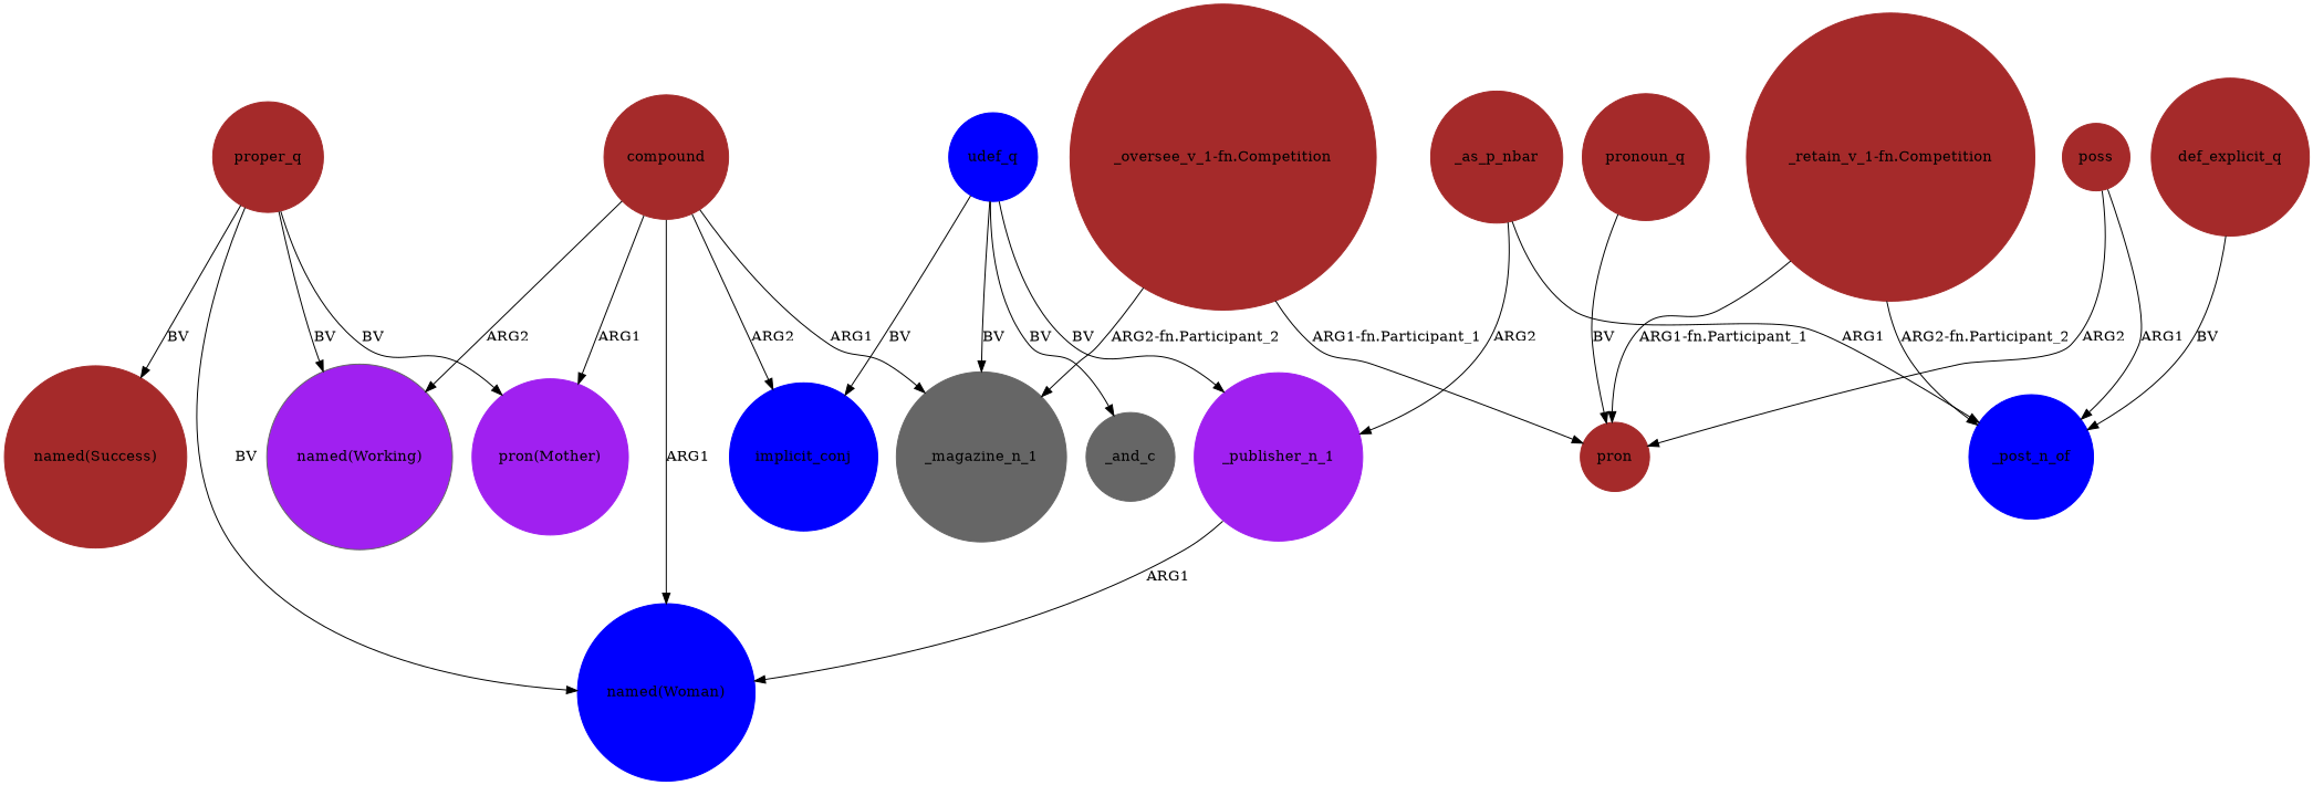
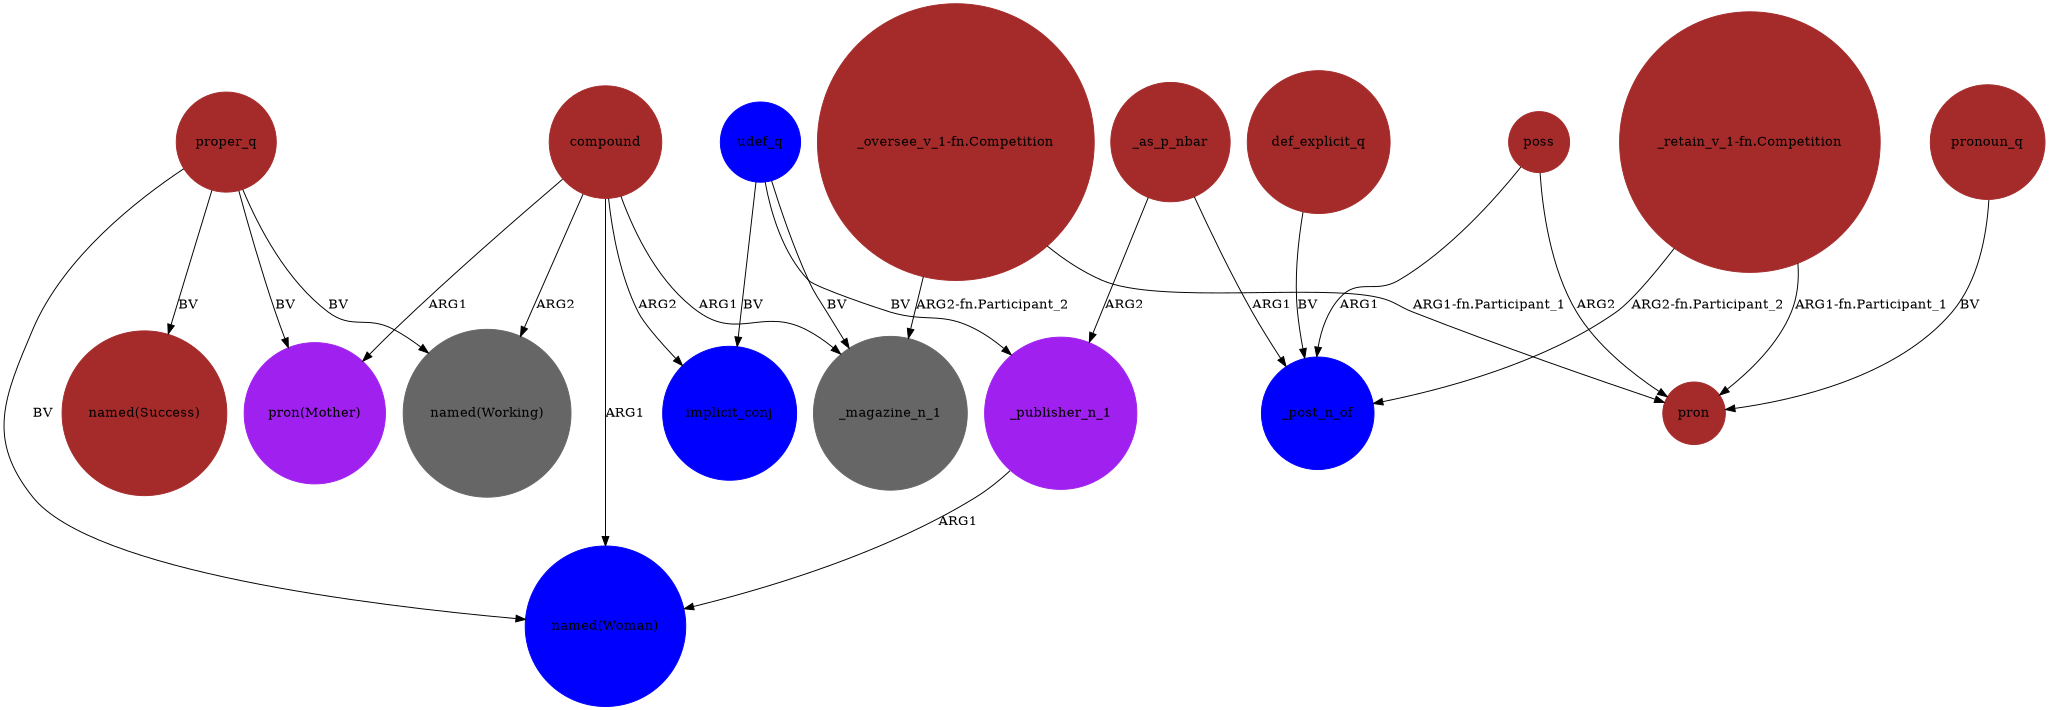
  digraph {
    node [color=brown shape=circle style=filled]
-   "named(Working)" [color=gray40 fillcolor=purple]
+   "named(Working)" [color=gray40]
    proper_q
    n3 [color=purple label="pron(Mother)"]
    "named(Woman)" [color=blue]
    "named(Success)"
    compound
    _magazine_n_1 [color=gray40]
    implicit_conj [color=blue]
    _post_n_of [color=blue]
    poss
    pron
    _publisher_n_1 [color=purple]
    def_explicit_q
    _as_p_nbar
    "_oversee_v_1-fn.Competition"
    udef_q [color=blue]
-   _and_c [color=gray40]
    pronoun_q
    "_retain_v_1-fn.Competition"
    proper_q -> "named(Working)" [label=BV]
    proper_q -> n3 [label=BV]
    proper_q -> "named(Woman)" [label=BV]
    proper_q -> "named(Success)" [label=BV]
    compound -> "named(Working)" [label=ARG2]
    compound -> n3 [label=ARG1]
    compound -> "named(Woman)" [label=ARG1]
    compound -> _magazine_n_1 [label=ARG1]
    compound -> implicit_conj [label=ARG2]
    poss -> _post_n_of [label=ARG1]
    poss -> pron [label=ARG2]
    _publisher_n_1 -> "named(Woman)" [label=ARG1]
    def_explicit_q -> _post_n_of [label=BV]
    _as_p_nbar -> _post_n_of [label=ARG1]
    _as_p_nbar -> _publisher_n_1 [label=ARG2]
    "_oversee_v_1-fn.Competition" -> _magazine_n_1 [label="ARG2-fn.Participant_2"]
    "_oversee_v_1-fn.Competition" -> pron [label="ARG1-fn.Participant_1"]
    udef_q -> _magazine_n_1 [label=BV]
    udef_q -> implicit_conj [label=BV]
    udef_q -> _publisher_n_1 [label=BV]
-   udef_q -> _and_c [label=BV]
    pronoun_q -> pron [label=BV]
    "_retain_v_1-fn.Competition" -> _post_n_of [label="ARG2-fn.Participant_2"]
    "_retain_v_1-fn.Competition" -> pron [label="ARG1-fn.Participant_1"]
  }
